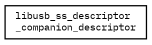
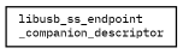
  digraph {
    rankdir=TB
    fontname="IBM Plex Mono"
-   n1 [color=black fillcolor=white fontname="IBM Plex Mono" fontsize=8 height=0.2 label="libusb_ss_descriptor\l_companion_descriptor" shape=record style=filled width=0.4]
+   n1 [color=black fillcolor=white fontname="IBM Plex Mono" fontsize=8 height=0.2 label="libusb_ss_endpoint\l_companion_descriptor" shape=record style=filled width=0.4]
  }
